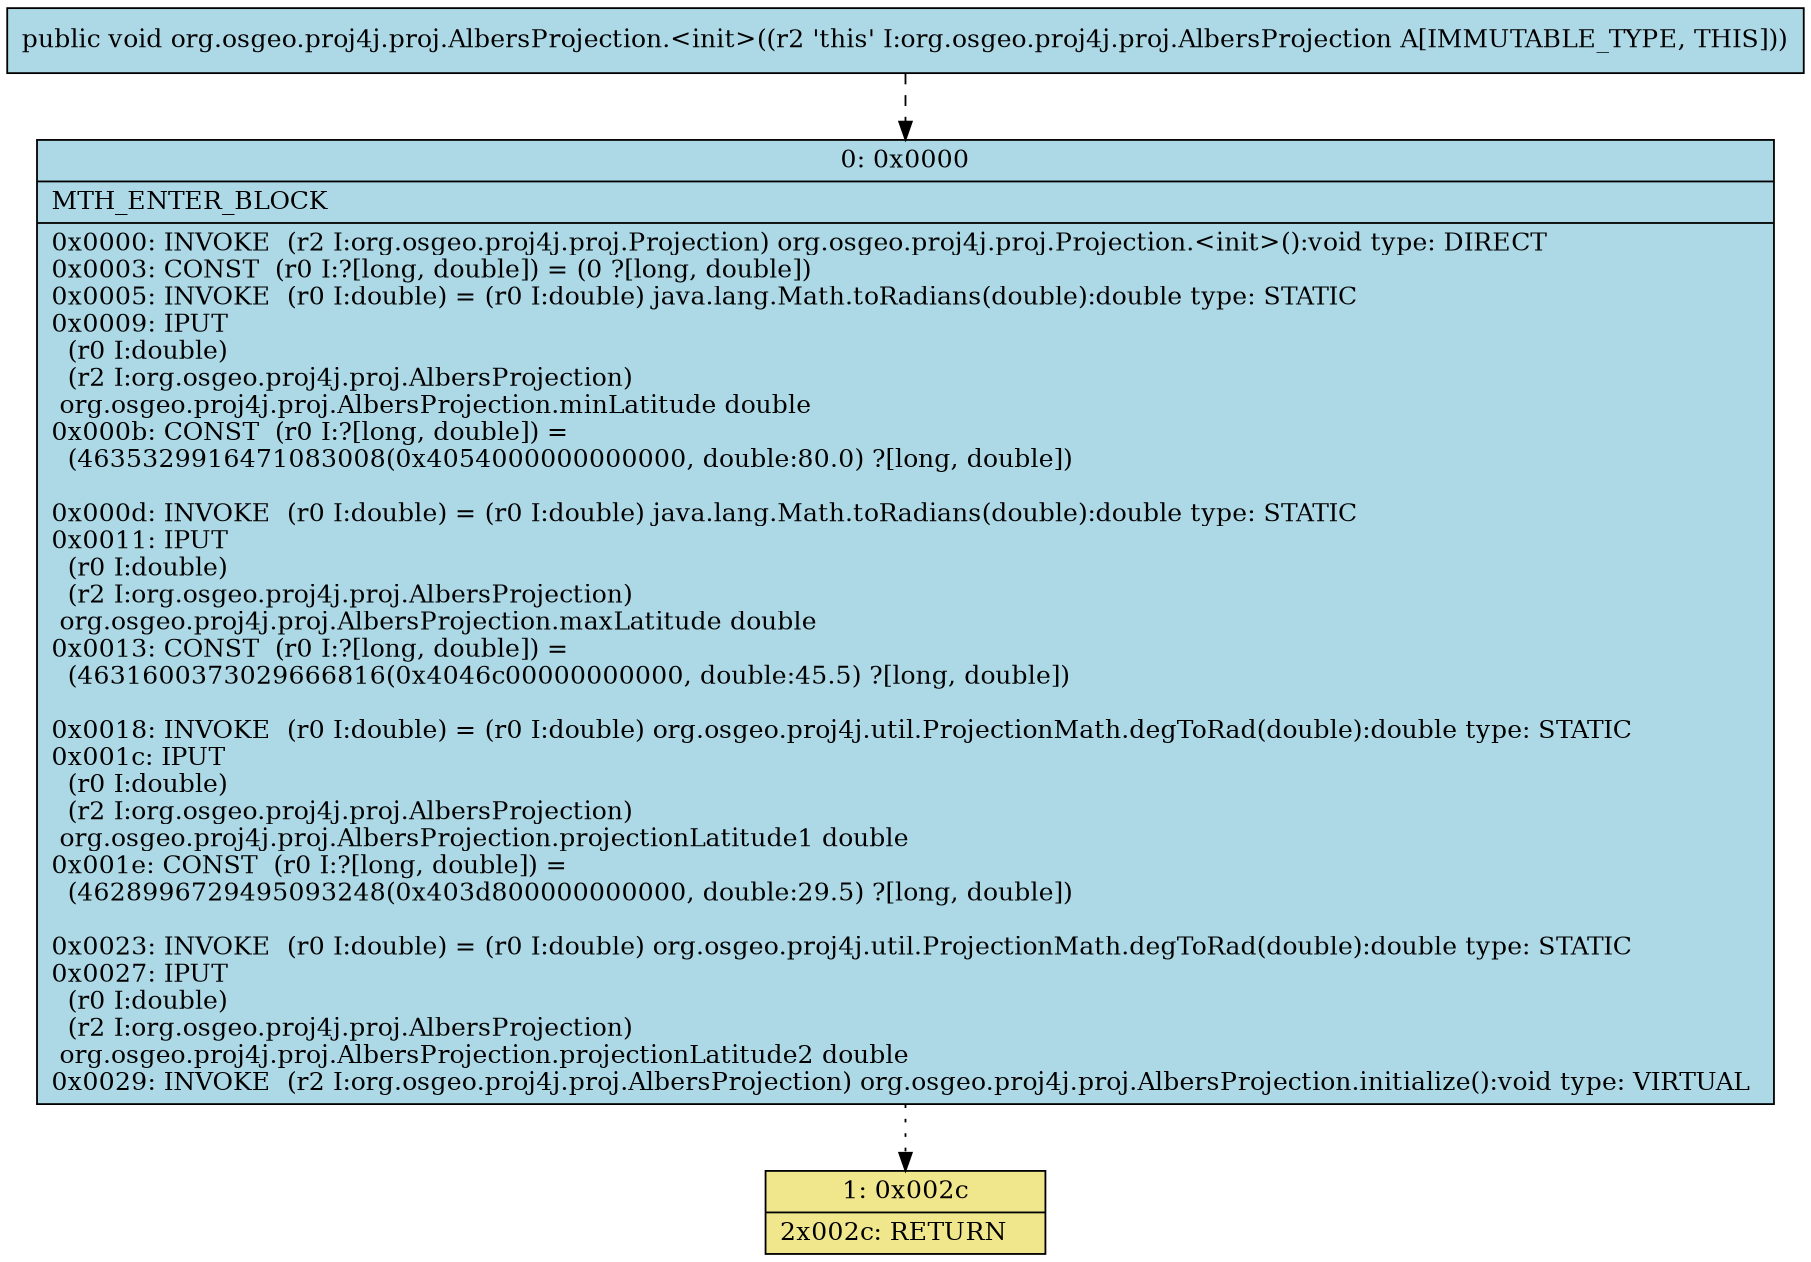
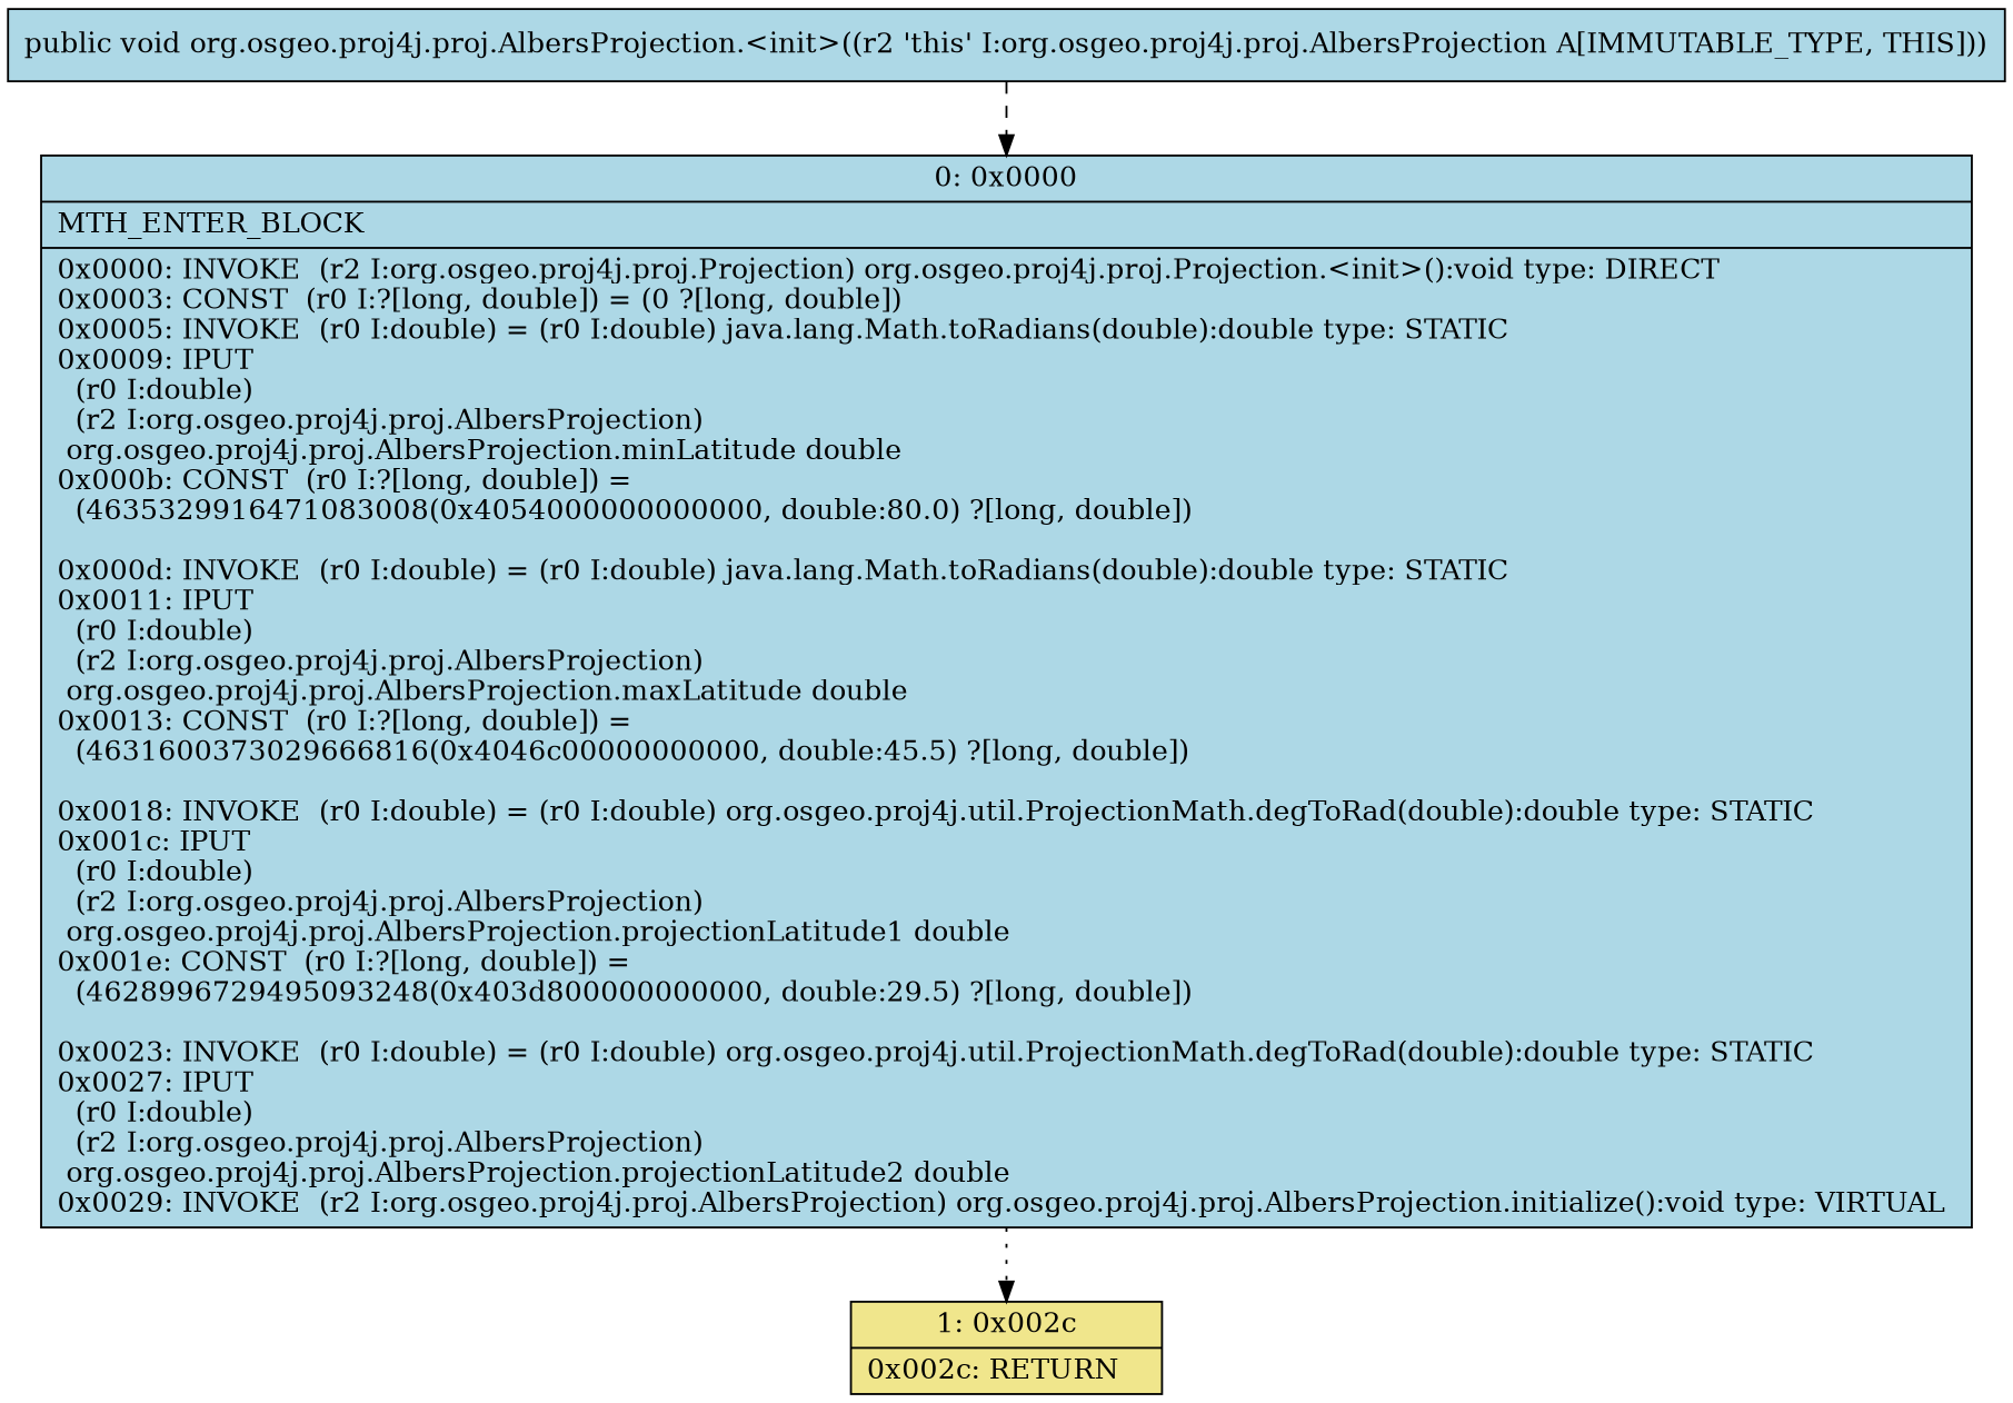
  digraph {
    node [shape=record style=filled fillcolor=lightblue]
    n1 [label="{0\:\ 0x0000|MTH_ENTER_BLOCK\l|0x0000: INVOKE  (r2 I:org.osgeo.proj4j.proj.Projection) org.osgeo.proj4j.proj.Projection.\<init\>():void type: DIRECT \l0x0003: CONST  (r0 I:?[long, double]) = (0 ?[long, double]) \l0x0005: INVOKE  (r0 I:double) = (r0 I:double) java.lang.Math.toRadians(double):double type: STATIC \l0x0009: IPUT  \l  (r0 I:double)\l  (r2 I:org.osgeo.proj4j.proj.AlbersProjection)\l org.osgeo.proj4j.proj.AlbersProjection.minLatitude double \l0x000b: CONST  (r0 I:?[long, double]) = \l  (4635329916471083008(0x4054000000000000, double:80.0) ?[long, double])\l \l0x000d: INVOKE  (r0 I:double) = (r0 I:double) java.lang.Math.toRadians(double):double type: STATIC \l0x0011: IPUT  \l  (r0 I:double)\l  (r2 I:org.osgeo.proj4j.proj.AlbersProjection)\l org.osgeo.proj4j.proj.AlbersProjection.maxLatitude double \l0x0013: CONST  (r0 I:?[long, double]) = \l  (4631600373029666816(0x4046c00000000000, double:45.5) ?[long, double])\l \l0x0018: INVOKE  (r0 I:double) = (r0 I:double) org.osgeo.proj4j.util.ProjectionMath.degToRad(double):double type: STATIC \l0x001c: IPUT  \l  (r0 I:double)\l  (r2 I:org.osgeo.proj4j.proj.AlbersProjection)\l org.osgeo.proj4j.proj.AlbersProjection.projectionLatitude1 double \l0x001e: CONST  (r0 I:?[long, double]) = \l  (4628996729495093248(0x403d800000000000, double:29.5) ?[long, double])\l \l0x0023: INVOKE  (r0 I:double) = (r0 I:double) org.osgeo.proj4j.util.ProjectionMath.degToRad(double):double type: STATIC \l0x0027: IPUT  \l  (r0 I:double)\l  (r2 I:org.osgeo.proj4j.proj.AlbersProjection)\l org.osgeo.proj4j.proj.AlbersProjection.projectionLatitude2 double \l0x0029: INVOKE  (r2 I:org.osgeo.proj4j.proj.AlbersProjection) org.osgeo.proj4j.proj.AlbersProjection.initialize():void type: VIRTUAL \l}"]
-   n2 [label="{1\:\ 0x002c|2x002c: RETURN   \l}" fillcolor=khaki]
+   n2 [label="{1\:\ 0x002c|0x002c: RETURN   \l}" fillcolor=khaki]
    n3 [label="{public void org.osgeo.proj4j.proj.AlbersProjection.\<init\>((r2 'this' I:org.osgeo.proj4j.proj.AlbersProjection A[IMMUTABLE_TYPE, THIS])) }"]
    n1 -> n2 [style=dotted]
    n3 -> n1 [style=dashed]
  }
